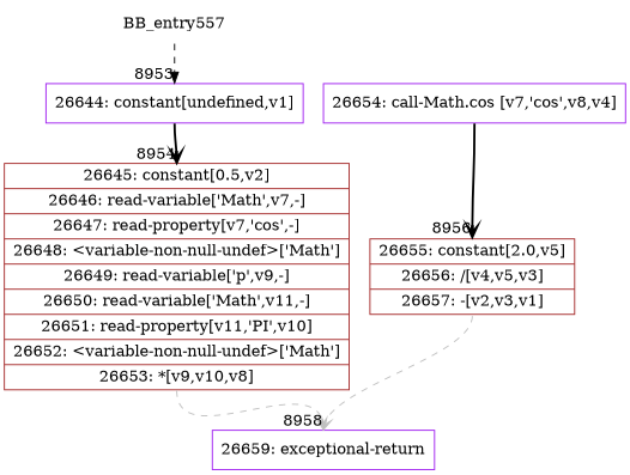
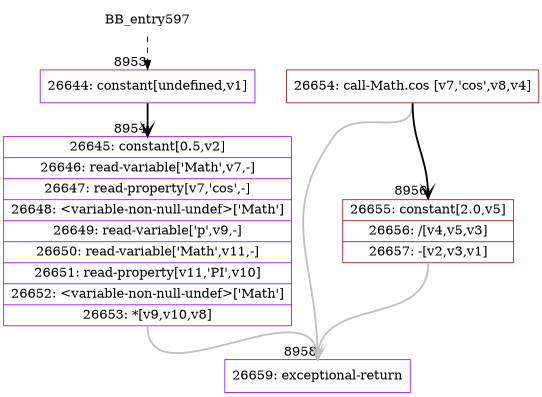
  digraph {
    rankdir=TD
    node [color=purple shape=record]
    edge [arrowhead=vee headport=n style=dashed tailport=s]
-   BB_entry557 [shape=none]
+   BB_entry557 [shape=none label=BB_entry597]
    n2 [label="{26644: constant[undefined,v1]}"]
-   n3 [color=brown label="{26645: constant[0.5,v2]|26646: read-variable['Math',v7,-]|26647: read-property[v7,'cos',-]|26648: \<variable-non-null-undef\>['Math']|26649: read-variable['p',v9,-]|26650: read-variable['Math',v11,-]|26651: read-property[v11,'PI',v10]|26652: \<variable-non-null-undef\>['Math']|26653: *[v9,v10,v8]}"]
+   n3 [label="{26645: constant[0.5,v2]|26646: read-variable['Math',v7,-]|26647: read-property[v7,'cos',-]|26648: \<variable-non-null-undef\>['Math']|26649: read-variable['p',v9,-]|26650: read-variable['Math',v11,-]|26651: read-property[v11,'PI',v10]|26652: \<variable-non-null-undef\>['Math']|26653: *[v9,v10,v8]}"]
    n4 [label="{26659: exceptional-return}"]
-   n5 [label="{26654: call-Math.cos [v7,'cos',v8,v4]}"]
+   n5 [color=brown label="{26654: call-Math.cos [v7,'cos',v8,v4]}"]
    n6 [color=brown label="{26655: constant[2.0,v5]|26656: /[v4,v5,v3]|26657: -[v2,v3,v1]}"]
    BB_entry557 -> n2 [arrowhead=normal headlabel="    8953"]
    n2 -> n3 [headlabel="      8954" style=bold]
-   n3 -> n4 [color=gray headlabel="      8958"]
+   n3 -> n4 [color=gray headlabel="      8958" style=bold]
+   n5 -> n4 [arrowhead=normal color=gray style=bold]
    n5 -> n6 [headlabel="      8956" style=bold]
-   n6 -> n4 [color=gray]
+   n6 -> n4 [color=gray style=bold]
  }
